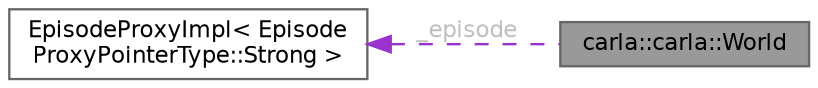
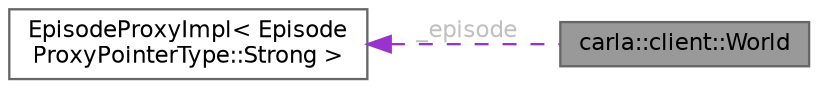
  digraph {
    rankdir=LR
    node [color=gray40 fontname=Helvetica fontsize=10 shape=box style=filled]
-   n1 [fillcolor=grey60 fontcolor=black height=0.2 label="carla::carla::World" width=0.4]
+   n1 [fillcolor=grey60 fontcolor=black height=0.2 label="carla::client::World" width=0.4]
    n2 [fillcolor=white height=0.2 label="EpisodeProxyImpl\< Episode\lProxyPointerType::Strong \>" width=0.4]
    n2 -> n1 [color=darkorchid3 dir=back fontcolor=grey fontname=Helvetica fontsize=10 label=" _episode" labelfontname=Helvetica labelfontsize=10 style=dashed]
  }
